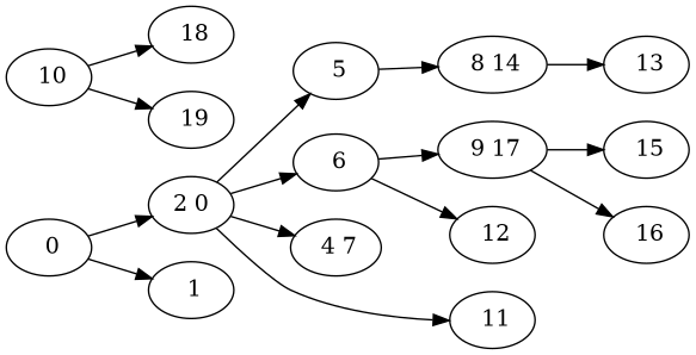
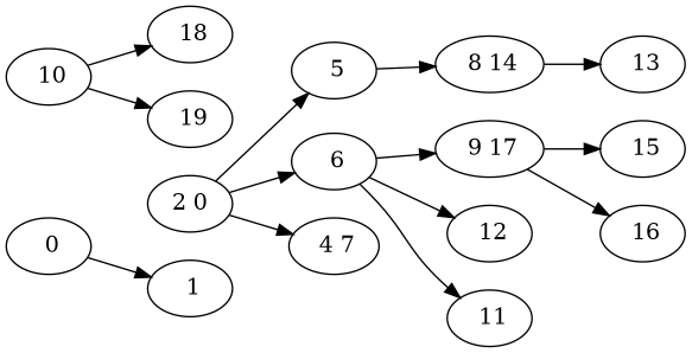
  digraph {
    rankdir=LR
    n1 [label="2 0"]
    " 0"
    " 1"
    " 5"
    " 6"
    " 4 7"
    " 8 14"
    " 9 17"
    " 11"
    " 12"
    " 13"
    " 10"
    " 18"
    " 19"
    " 15"
    " 16"
    n1 -> " 5"
    n1 -> " 6"
    n1 -> " 4 7"
-   " 0" -> n1
    " 0" -> " 1"
    " 5" -> " 8 14"
    " 6" -> " 9 17"
-   n1 -> " 11"
+   " 6" -> " 11"
    " 6" -> " 12"
    " 8 14" -> " 13"
    " 9 17" -> " 15"
    " 9 17" -> " 16"
    " 10" -> " 18"
    " 10" -> " 19"
  }
